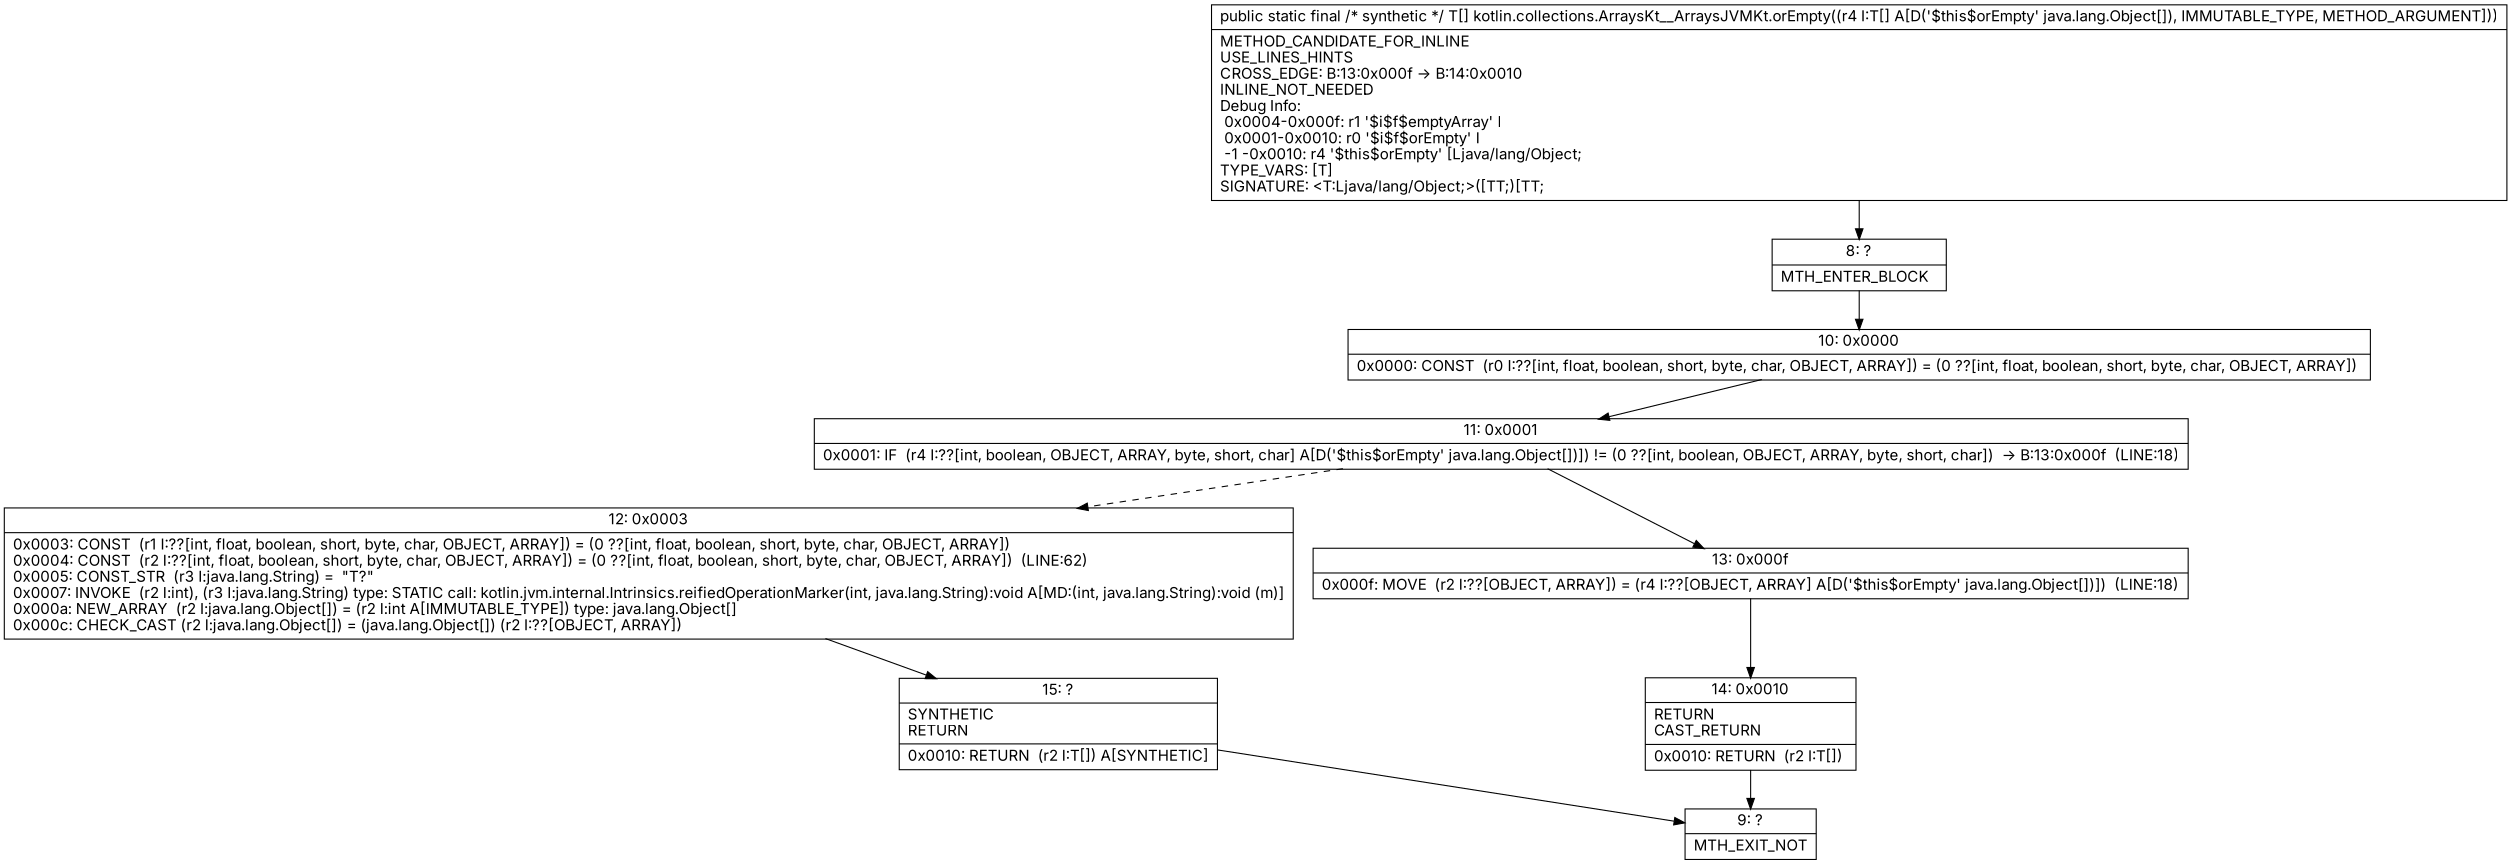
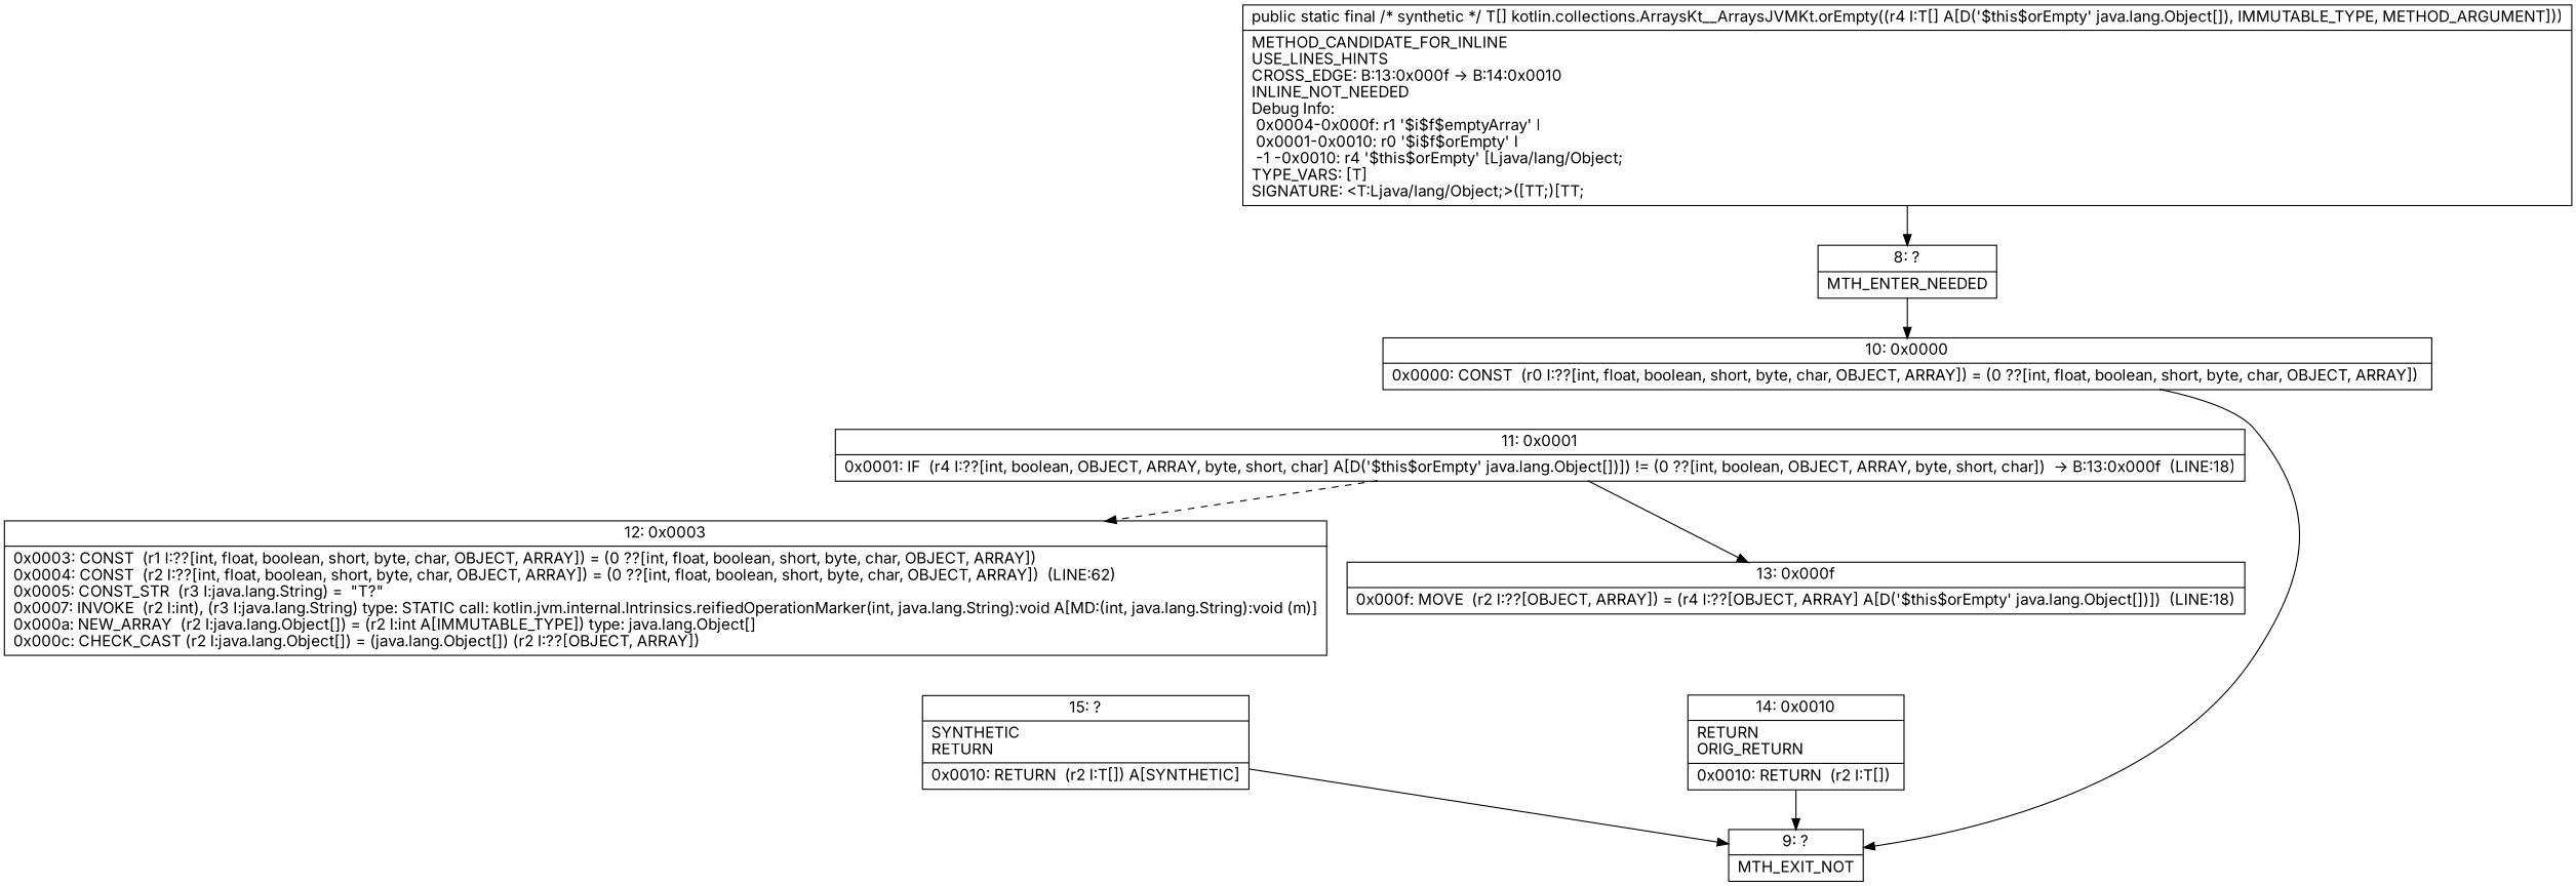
  digraph {
    fontname=Inter
    node [fontname=Inter shape=record]
    edge [fontname=Inter]
-   n1 [label="{8\:\ ?|MTH_ENTER_BLOCK\l}"]
+   n1 [label="{8\:\ ?|MTH_ENTER_NEEDED\l}"]
    n2 [label="{10\:\ 0x0000|0x0000: CONST  (r0 I:??[int, float, boolean, short, byte, char, OBJECT, ARRAY]) = (0 ??[int, float, boolean, short, byte, char, OBJECT, ARRAY]) \l}"]
    n3 [label="{11\:\ 0x0001|0x0001: IF  (r4 I:??[int, boolean, OBJECT, ARRAY, byte, short, char] A[D('$this$orEmpty' java.lang.Object[])]) != (0 ??[int, boolean, OBJECT, ARRAY, byte, short, char])  \-\> B:13:0x000f  (LINE:18)\l}"]
    n4 [label="{12\:\ 0x0003|0x0003: CONST  (r1 I:??[int, float, boolean, short, byte, char, OBJECT, ARRAY]) = (0 ??[int, float, boolean, short, byte, char, OBJECT, ARRAY]) \l0x0004: CONST  (r2 I:??[int, float, boolean, short, byte, char, OBJECT, ARRAY]) = (0 ??[int, float, boolean, short, byte, char, OBJECT, ARRAY])  (LINE:62)\l0x0005: CONST_STR  (r3 I:java.lang.String) =  \"T?\" \l0x0007: INVOKE  (r2 I:int), (r3 I:java.lang.String) type: STATIC call: kotlin.jvm.internal.Intrinsics.reifiedOperationMarker(int, java.lang.String):void A[MD:(int, java.lang.String):void (m)]\l0x000a: NEW_ARRAY  (r2 I:java.lang.Object[]) = (r2 I:int A[IMMUTABLE_TYPE]) type: java.lang.Object[] \l0x000c: CHECK_CAST (r2 I:java.lang.Object[]) = (java.lang.Object[]) (r2 I:??[OBJECT, ARRAY]) \l}"]
    n5 [label="{13\:\ 0x000f|0x000f: MOVE  (r2 I:??[OBJECT, ARRAY]) = (r4 I:??[OBJECT, ARRAY] A[D('$this$orEmpty' java.lang.Object[])])  (LINE:18)\l}"]
    n6 [label="{15\:\ ?|SYNTHETIC\lRETURN\l|0x0010: RETURN  (r2 I:T[]) A[SYNTHETIC]\l}"]
-   n7 [label="{14\:\ 0x0010|RETURN\lCAST_RETURN\l|0x0010: RETURN  (r2 I:T[]) \l}"]
+   n7 [label="{14\:\ 0x0010|RETURN\lORIG_RETURN\l|0x0010: RETURN  (r2 I:T[]) \l}"]
    n8 [label="{9\:\ ?|MTH_EXIT_NOT\l}"]
    n9 [label="{public static final \/* synthetic *\/ T[] kotlin.collections.ArraysKt__ArraysJVMKt.orEmpty((r4 I:T[] A[D('$this$orEmpty' java.lang.Object[]), IMMUTABLE_TYPE, METHOD_ARGUMENT]))  | METHOD_CANDIDATE_FOR_INLINE\lUSE_LINES_HINTS\lCROSS_EDGE: B:13:0x000f \-\> B:14:0x0010\lINLINE_NOT_NEEDED\lDebug Info:\l  0x0004\-0x000f: r1 '$i$f$emptyArray' I\l  0x0001\-0x0010: r0 '$i$f$orEmpty' I\l  \-1 \-0x0010: r4 '$this$orEmpty' [Ljava\/lang\/Object;\lTYPE_VARS: [T]\lSIGNATURE: \<T:Ljava\/lang\/Object;\>([TT;)[TT;\l}"]
    n1 -> n2
-   n2 -> n3
+   n2 -> n8
    n3 -> n4 [style=dashed]
    n3 -> n5
-   n4 -> n6
-   n5 -> n7
    n6 -> n8
    n7 -> n8
    n9 -> n1
  }
